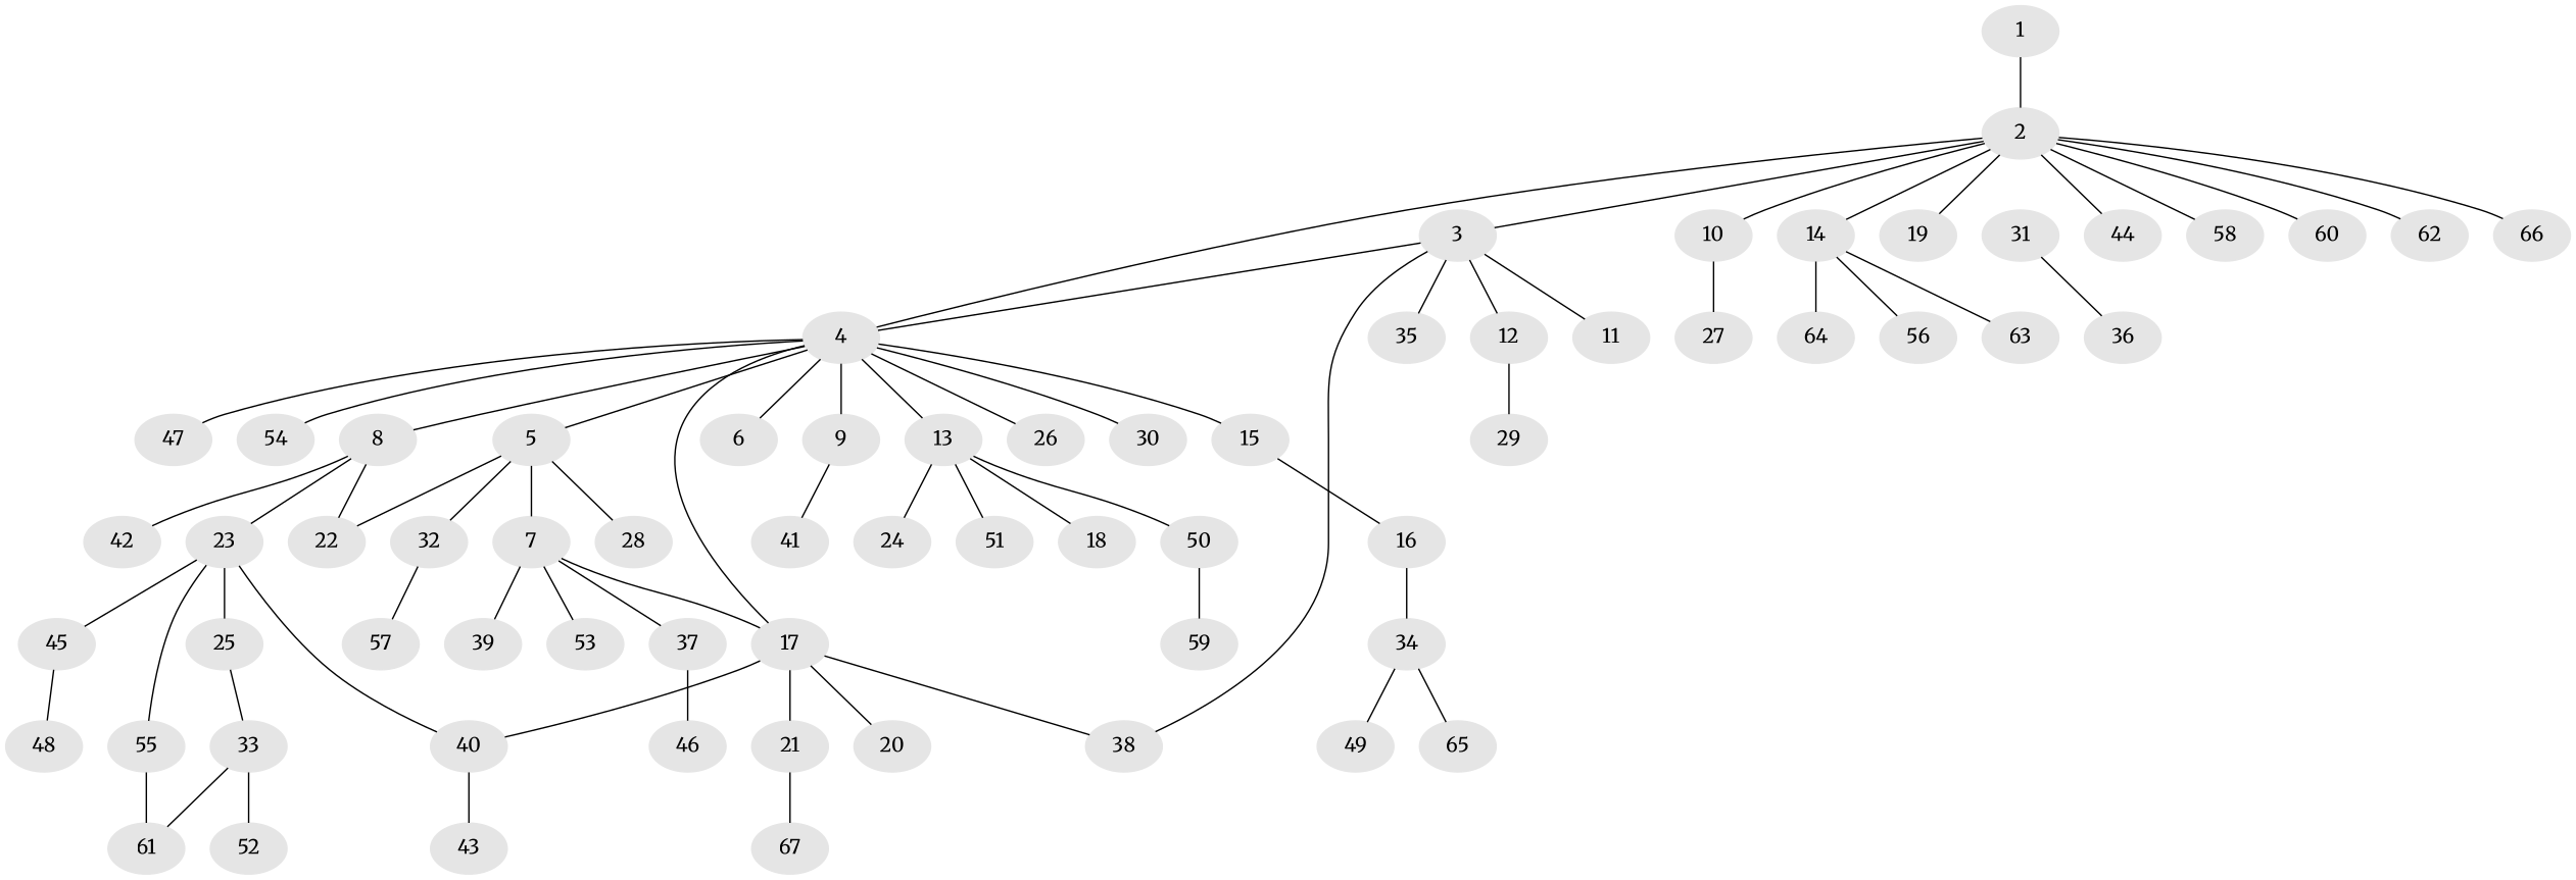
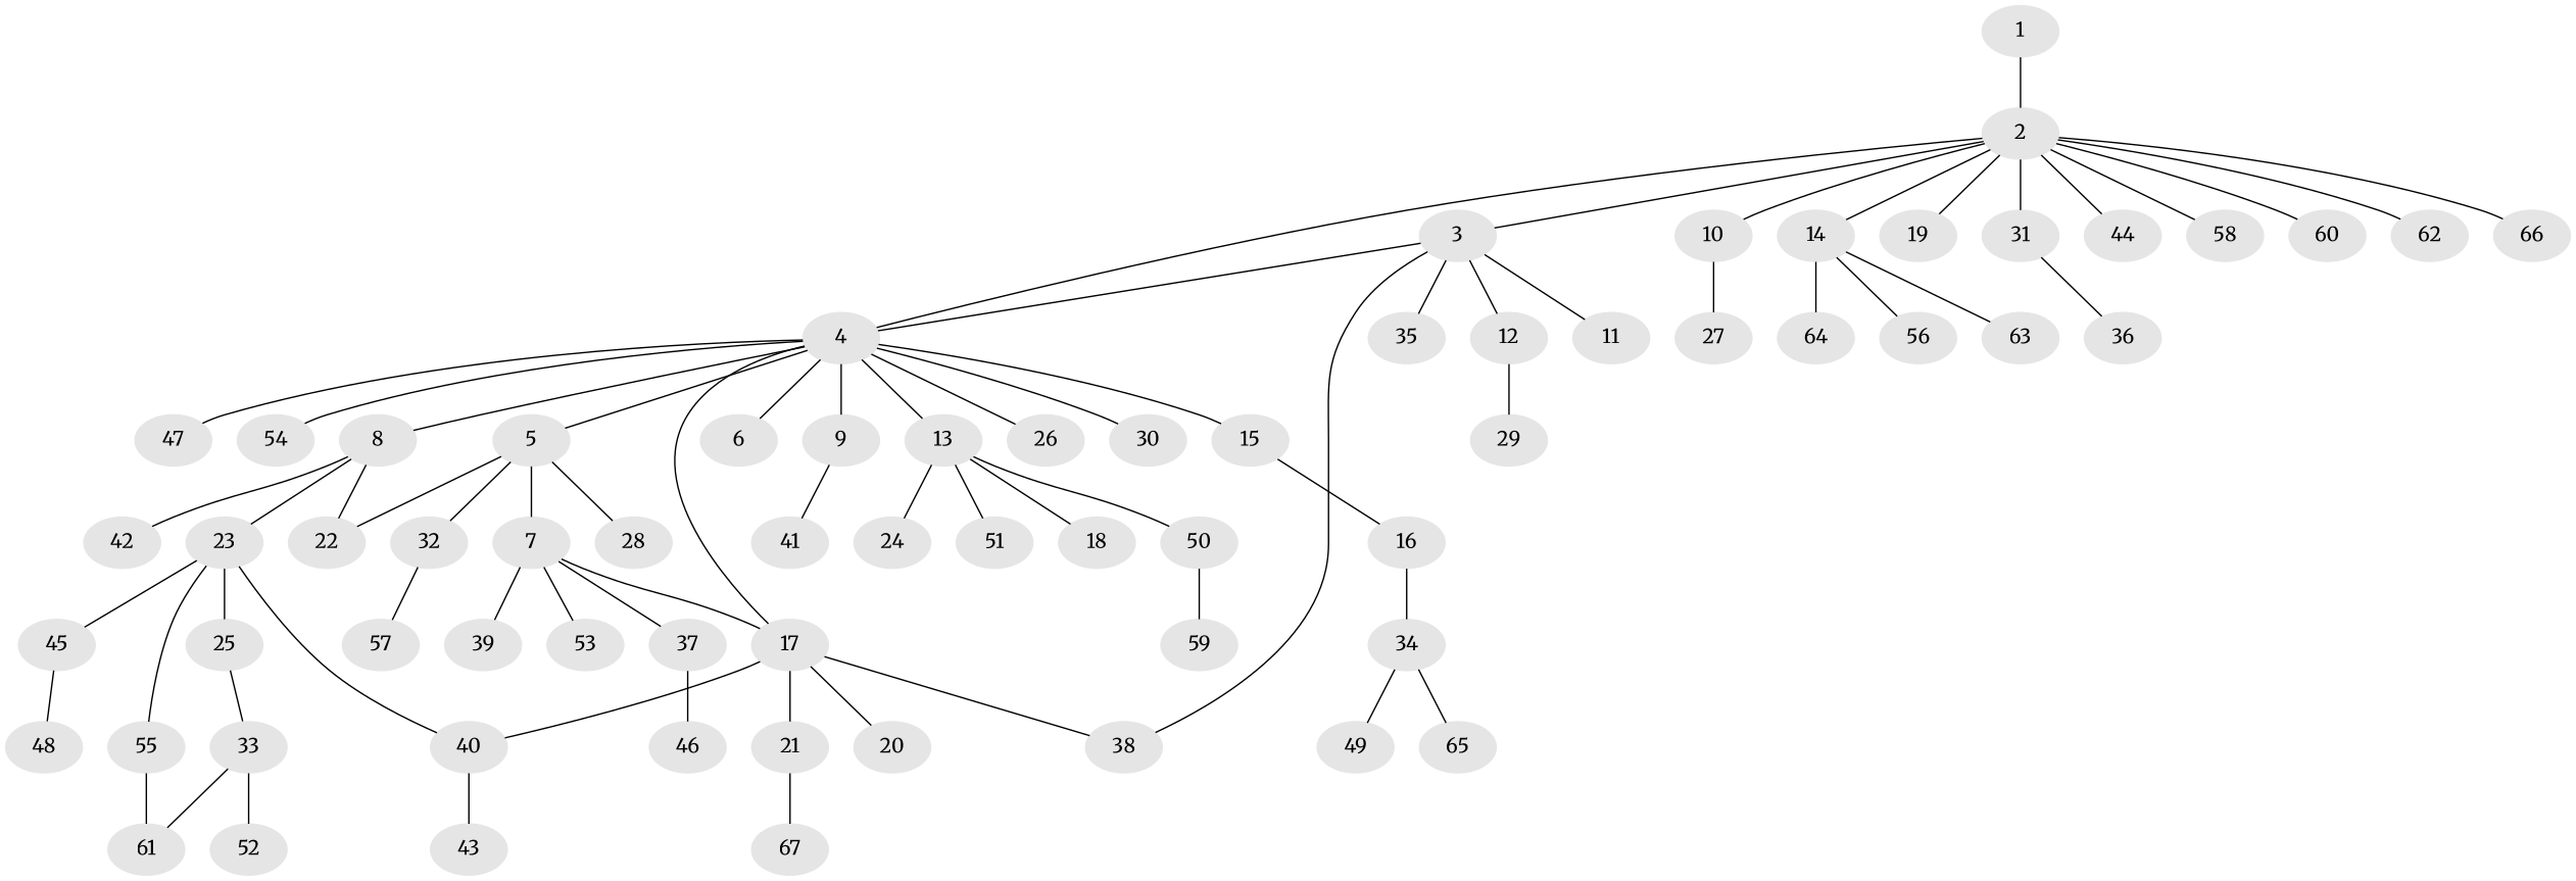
  graph {
    fontname=Merriweather
    node [color=gray90 fontname=Merriweather style=filled]
    edge [fontname=Merriweather]
    1
    2
    3
    4
    10
    14
    19
    31
    44
    58
    60
    62
    66
    11
    12
    35
    38
    5
    6
    8
    9
    13
    15
    17
    26
    30
    47
    54
    27
    56
    63
    64
    36
    29
    7
    22
    28
    32
    23
    42
    41
    18
    24
    50
    51
    16
    20
    21
    40
    37
    39
    53
    57
    46
    25
    45
    55
    59
    34
    49
    65
    67
    43
    33
    48
    61
    52
    1 -- 2
    2 -- 3
    2 -- 4
    2 -- 10
    2 -- 14
    2 -- 19
+   2 -- 31
    2 -- 44
    2 -- 58
    2 -- 60
    2 -- 62
    2 -- 66
    3 -- 4
    3 -- 11
    3 -- 12
    3 -- 35
    3 -- 38
    4 -- 5
    4 -- 6
    4 -- 8
    4 -- 9
    4 -- 13
    4 -- 15
    4 -- 17
    4 -- 26
    4 -- 30
    4 -- 47
    4 -- 54
    10 -- 27
    14 -- 56
    14 -- 63
    14 -- 64
    31 -- 36
    12 -- 29
    5 -- 7
    5 -- 22
    5 -- 28
    5 -- 32
    8 -- 22
    8 -- 23
    8 -- 42
    9 -- 41
    13 -- 18
    13 -- 24
    13 -- 50
    13 -- 51
    15 -- 16
    17 -- 38
    17 -- 20
    17 -- 21
    17 -- 40
    7 -- 17
    7 -- 37
    7 -- 39
    7 -- 53
    32 -- 57
    23 -- 40
    23 -- 25
    23 -- 45
    23 -- 55
    50 -- 59
    16 -- 34
    21 -- 67
    40 -- 43
    37 -- 46
    25 -- 33
    45 -- 48
    55 -- 61
    34 -- 49
    34 -- 65
    33 -- 61
    33 -- 52
  }
